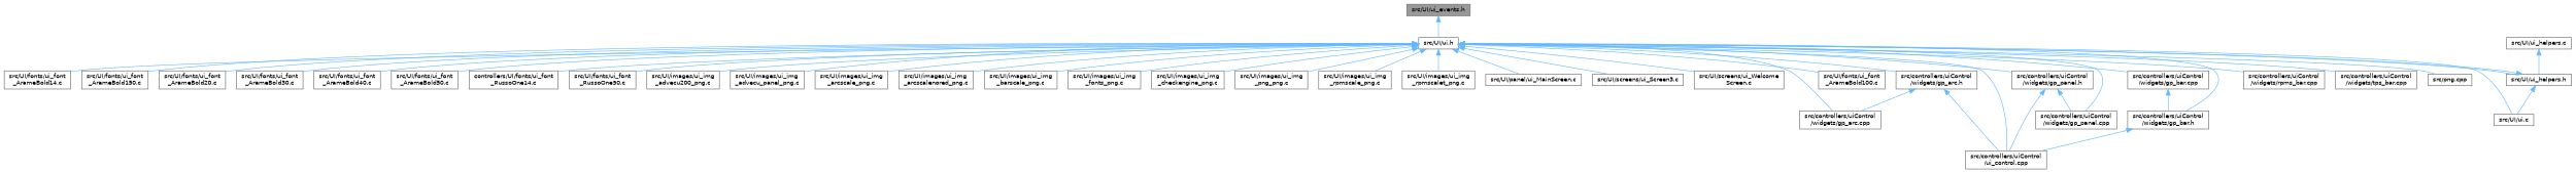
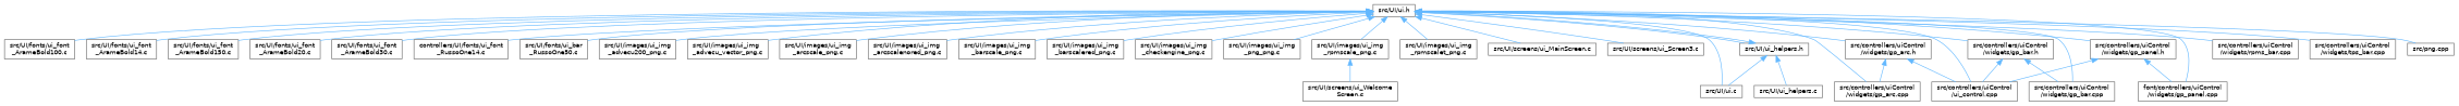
  digraph {
    node [color=grey40 fillcolor=white fontname=Helvetica fontsize=10 shape=box style=filled]
    edge [color=steelblue1 dir=back fontname=Helvetica fontsize=10 labelfontname=Helvetica labelfontsize=10 style=solid]
-   n1 [color=gray40 fillcolor=grey60 fontcolor=black height=0.2 label="src/UI/ui_events.h" width=0.4]
    n2 [height=0.2 label="src/UI/ui.h" width=0.4]
    n3 [height=0.2 label="src/UI/fonts/ui_font\l_ArameBold100.c" width=0.4]
    n4 [height=0.2 label="src/UI/fonts/ui_font\l_ArameBold14.c" width=0.4]
    n5 [height=0.2 label="src/UI/fonts/ui_font\l_ArameBold150.c" width=0.4]
    n6 [height=0.2 label="src/UI/fonts/ui_font\l_ArameBold20.c" width=0.4]
    n7 [height=0.2 label="src/UI/fonts/ui_font\l_ArameBold30.c" width=0.4]
-   n8 [height=0.2 label="src/UI/fonts/ui_font\l_ArameBold40.c" width=0.4]
-   n9 [height=0.2 label="src/UI/fonts/ui_font\l_ArameBold50.c" width=0.4]
    n10 [height=0.2 label="controllers/UI/fonts/ui_font\l_RussoOne14.c" width=0.4]
-   n11 [height=0.2 label="src/UI/fonts/ui_font\l_RussoOne50.c" width=0.4]
+   n11 [height=0.2 label="src/UI/fonts/ui_bar\l_RussoOne50.c" width=0.4]
    n12 [height=0.2 label="src/UI/images/ui_img\l_advecu200_png.c" width=0.4]
-   n13 [height=0.2 label="src/UI/images/ui_img\l_advecu_panel_png.c" width=0.4]
+   n13 [height=0.2 label="src/UI/images/ui_img\l_advecu_vector_png.c" width=0.4]
    n14 [height=0.2 label="src/UI/images/ui_img\l_arcscale_png.c" width=0.4]
    n15 [height=0.2 label="src/UI/images/ui_img\l_arcscalenored_png.c" width=0.4]
    n16 [height=0.2 label="src/UI/images/ui_img\l_barscale_png.c" width=0.4]
-   n17 [height=0.2 label="src/UI/images/ui_img\l_fonts_png.c" width=0.4]
+   n17 [height=0.2 label="src/UI/images/ui_img\l_barscalered_png.c" width=0.4]
    n18 [height=0.2 label="src/UI/images/ui_img\l_checkengine_png.c" width=0.4]
    n19 [height=0.2 label="src/UI/images/ui_img\l_png_png.c" width=0.4]
    n20 [height=0.2 label="src/UI/images/ui_img\l_rpmscale_png.c" width=0.4]
    n21 [height=0.2 label="src/UI/images/ui_img\l_rpmscalet_png.c" width=0.4]
-   n22 [height=0.2 label="src/UI/panel/ui_MainScreen.c" width=0.4]
+   n22 [height=0.2 label="src/UI/screens/ui_MainScreen.c" width=0.4]
    n23 [height=0.2 label="src/UI/screens/ui_Screen3.c" width=0.4]
    n24 [height=0.2 label="src/UI/screens/ui_Welcome\lScreen.c" width=0.4]
    n25 [height=0.2 label="src/UI/ui.c" width=0.4]
    n26 [height=0.2 label="src/UI/ui_helpers.h" width=0.4]
    n27 [height=0.2 label="src/controllers/uiControl\l/ui_control.cpp" width=0.4]
    n28 [height=0.2 label="src/controllers/uiControl\l/widgets/gp_arc.cpp" width=0.4]
    n29 [height=0.2 label="src/controllers/uiControl\l/widgets/gp_arc.h" width=0.4]
    n30 [height=0.2 label="src/controllers/uiControl\l/widgets/gp_bar.cpp" width=0.4]
    n31 [height=0.2 label="src/controllers/uiControl\l/widgets/gp_bar.h" width=0.4]
-   n32 [height=0.2 label="src/controllers/uiControl\l/widgets/gp_panel.cpp" width=0.4]
+   n32 [height=0.2 label="font/controllers/uiControl\l/widgets/gp_panel.cpp" width=0.4]
    n33 [height=0.2 label="src/controllers/uiControl\l/widgets/gp_panel.h" width=0.4]
    n34 [height=0.2 label="src/controllers/uiControl\l/widgets/rpms_bar.cpp" width=0.4]
    n35 [height=0.2 label="src/controllers/uiControl\l/widgets/tps_bar.cpp" width=0.4]
    n36 [height=0.2 label="src/png.cpp" width=0.4]
    n37 [height=0.2 label="src/UI/ui_helpers.c" width=0.4]
-   n1 -> n2
    n2 -> n3
    n2 -> n4
    n2 -> n5
    n2 -> n6
    n2 -> n7
-   n2 -> n8
-   n2 -> n9
    n2 -> n10
    n2 -> n11
    n2 -> n12
    n2 -> n13
    n2 -> n14
    n2 -> n15
    n2 -> n16
    n2 -> n17
    n2 -> n18
    n2 -> n19
    n2 -> n20
    n2 -> n21
    n2 -> n22
    n2 -> n23
-   n2 -> n24
+   n20 -> n24
    n2 -> n25
    n2 -> n26
    n2 -> n27
    n2 -> n28
    n2 -> n29
    n2 -> n30
    n2 -> n31
    n2 -> n32
    n2 -> n33
    n2 -> n34
    n2 -> n35
    n2 -> n36
    n26 -> n2
    n26 -> n25
-   n37 -> n26
+   n26 -> n37
    n29 -> n27
    n29 -> n28
    n31 -> n27
-   n30 -> n31
+   n31 -> n30
    n33 -> n27
    n33 -> n32
  }
